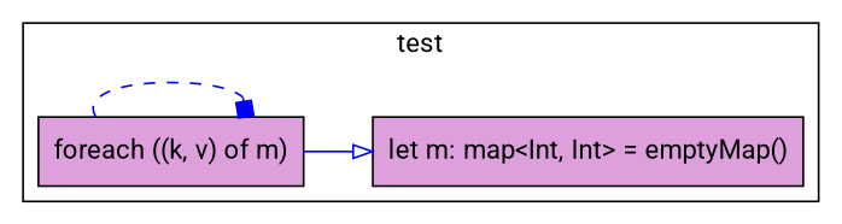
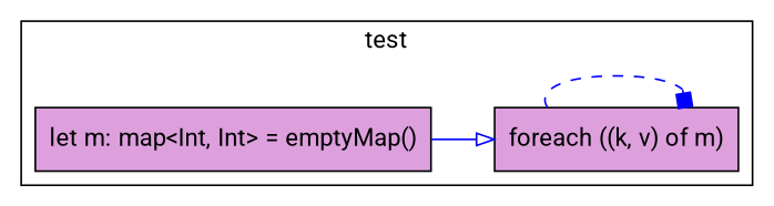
  digraph {
    rankdir=LR
    fontname=Roboto
    node [shape=box style=filled fillcolor=plum fontname=Roboto]
    edge [color=blue fontname=Roboto]
    n1 [label="let m: map<Int, Int> = emptyMap()"]
    n2 [label="foreach ((k, v) of m)"]
    subgraph cluster_1 {
      label=test
      n1
      n2
    }
-   n2 -> n1 [style=solid arrowhead=onormal]
+   n1 -> n2 [style=solid arrowhead=onormal]
    n2 -> n2 [style=dashed arrowhead=box]
  }
